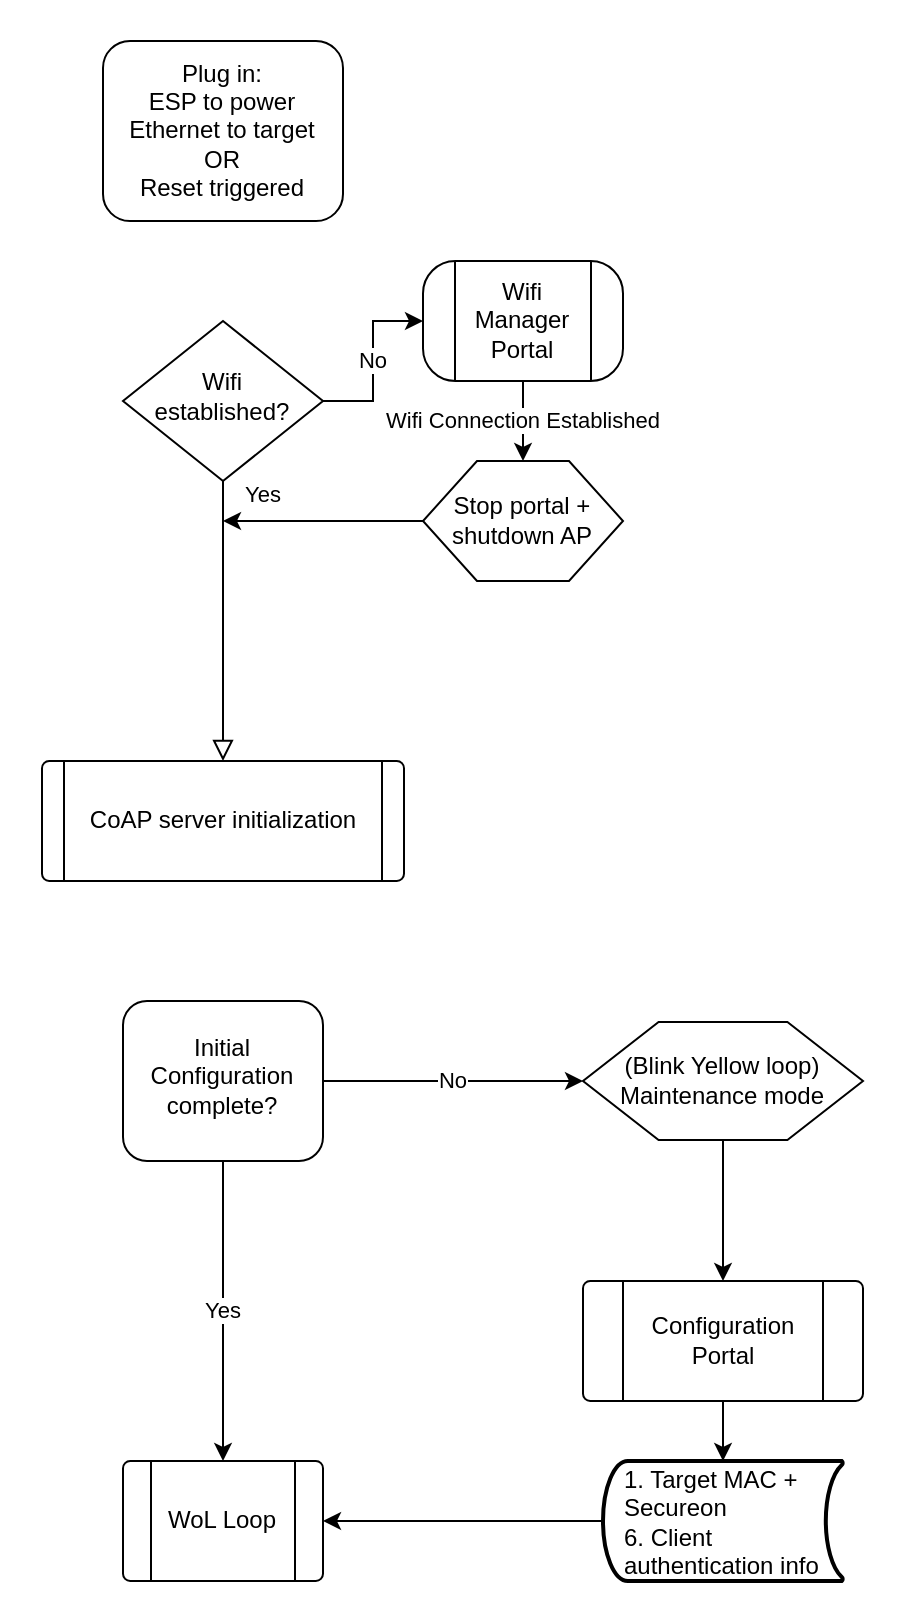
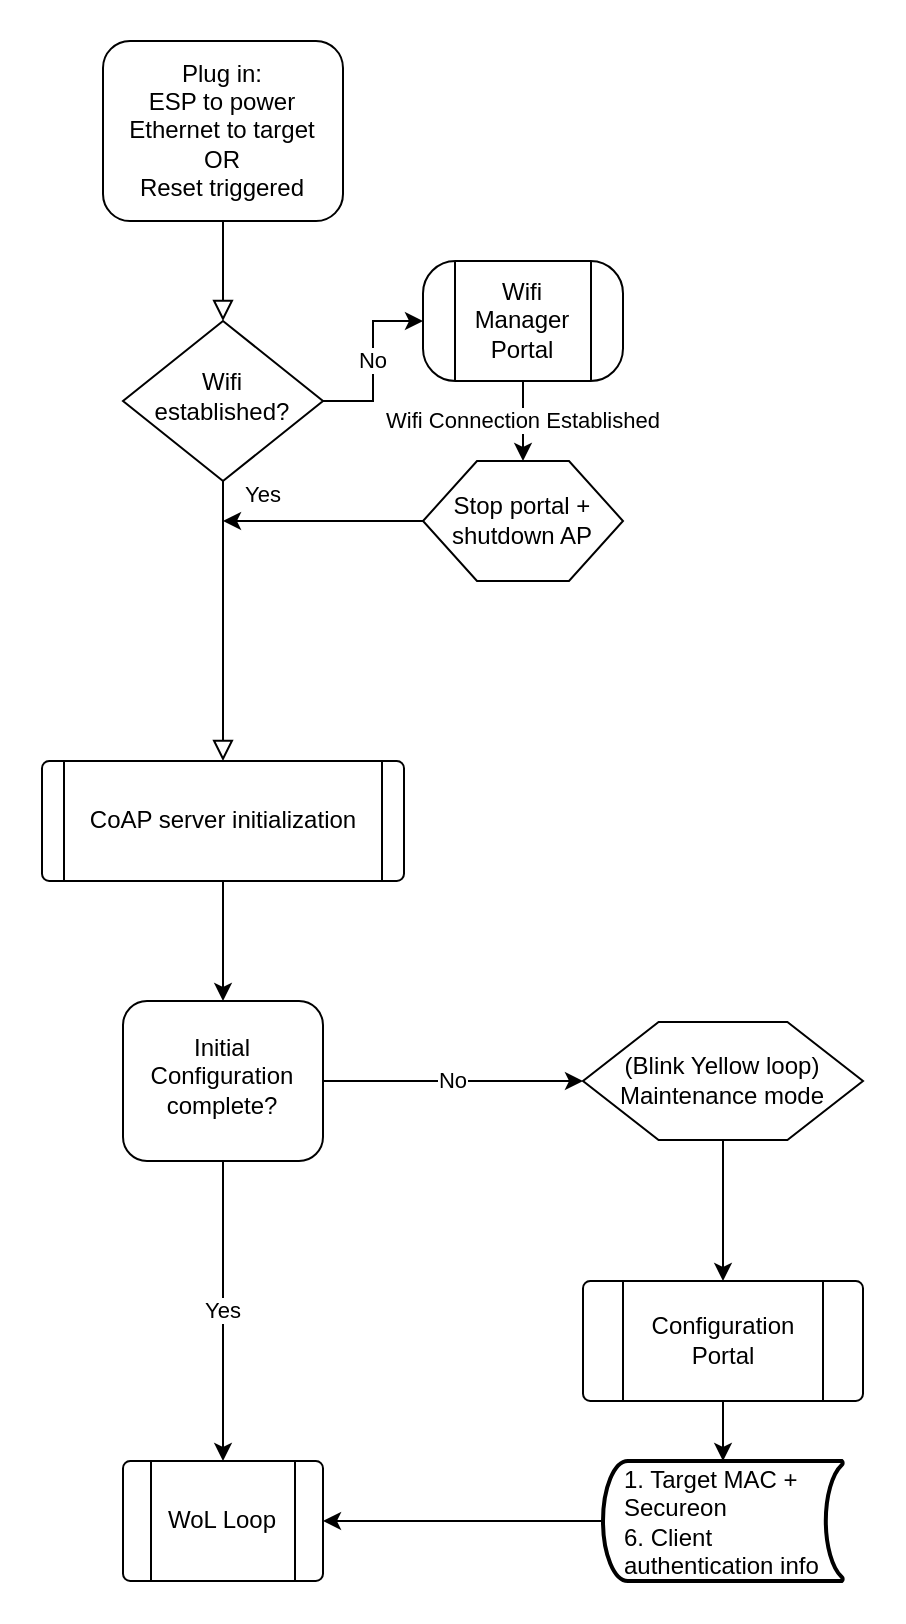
  <mxCell id="0" />
  <mxCell id="1" parent="0" />
+ <mxCell id="2" value="" style="rounded=0;html=1;jettySize=auto;orthogonalLoop=1;fontSize=11;endArrow=block;endFill=0;endSize=8;strokeWidth=1;shadow=0;labelBackgroundColor=none;edgeStyle=orthogonalEdgeStyle;" parent="1" source="3" target="6" edge="1"><mxGeometry relative="1" as="geometry" /></mxCell>
  <mxCell id="3" value="&lt;div&gt;Plug in:&lt;/div&gt;&lt;div&gt;ESP to power&lt;/div&gt;&lt;div&gt;Ethernet to target&lt;br&gt;OR&lt;/div&gt;&lt;div&gt;Reset triggered&lt;br&gt;&lt;/div&gt;" style="rounded=1;whiteSpace=wrap;html=1;fontSize=12;glass=0;strokeWidth=1;shadow=0;" parent="1" vertex="1"><mxGeometry x="51" y="20" width="120" height="90" as="geometry" /></mxCell>
  <mxCell id="4" value="Yes" style="rounded=0;html=1;jettySize=auto;orthogonalLoop=1;fontSize=11;endArrow=block;endFill=0;endSize=8;strokeWidth=1;shadow=0;labelBackgroundColor=none;edgeStyle=orthogonalEdgeStyle;" parent="1" source="6" edge="1" target="19"><mxGeometry x="-0.895" y="20" relative="1" as="geometry"><mxPoint as="offset" /><mxPoint x="111" y="310" as="targetPoint" /></mxGeometry></mxCell>
  <mxCell id="5" value="&lt;div&gt;No&lt;/div&gt;" style="edgeStyle=orthogonalEdgeStyle;rounded=0;orthogonalLoop=1;jettySize=auto;html=1;entryX=0;entryY=0.5;entryDx=0;entryDy=0;" parent="1" source="6" target="8" edge="1"><mxGeometry relative="1" as="geometry" /></mxCell>
  <mxCell id="6" value="Wifi established?" style="rhombus;whiteSpace=wrap;html=1;shadow=0;fontFamily=Helvetica;fontSize=12;align=center;strokeWidth=1;spacing=6;spacingTop=-4;" parent="1" vertex="1"><mxGeometry x="61" y="160" width="100" height="80" as="geometry" /></mxCell>
  <mxCell id="7" value="Wifi Connection Established" style="edgeStyle=orthogonalEdgeStyle;rounded=0;orthogonalLoop=1;jettySize=auto;html=1;entryX=0.5;entryY=0;entryDx=0;entryDy=0;" parent="1" source="8" target="10" edge="1"><mxGeometry relative="1" as="geometry" /></mxCell>
  <mxCell id="8" value="Wifi Manager Portal" style="verticalLabelPosition=middle;verticalAlign=middle;html=1;shape=process;whiteSpace=wrap;rounded=1;size=0.1;arcSize=27;labelPosition=center;align=center;" parent="1" vertex="1"><mxGeometry x="211" y="130" width="100" height="60" as="geometry" /></mxCell>
  <mxCell id="9" value="" style="edgeStyle=orthogonalEdgeStyle;rounded=0;orthogonalLoop=1;jettySize=auto;html=1;" parent="1" source="10" edge="1"><mxGeometry relative="1" as="geometry"><mxPoint x="111" y="260" as="targetPoint" /></mxGeometry></mxCell>
  <mxCell id="10" value="Stop portal + shutdown AP" style="verticalLabelPosition=middle;verticalAlign=middle;html=1;shape=hexagon;perimeter=hexagonPerimeter2;arcSize=6;size=0.27;labelPosition=center;align=center;whiteSpace=wrap;" parent="1" vertex="1"><mxGeometry x="211" y="230" width="100" height="60" as="geometry" /></mxCell>
  <mxCell id="11" value="" style="edgeStyle=orthogonalEdgeStyle;rounded=0;orthogonalLoop=1;jettySize=auto;html=1;entryX=0.5;entryY=0;entryDx=0;entryDy=0;entryPerimeter=0;" parent="1" source="12" target="14" edge="1"><mxGeometry relative="1" as="geometry"><mxPoint x="361" y="730" as="targetPoint" /></mxGeometry></mxCell>
  <mxCell id="12" value="Configuration Portal" style="verticalLabelPosition=middle;verticalAlign=middle;html=1;shape=process;whiteSpace=wrap;rounded=1;size=0.14;arcSize=6;labelPosition=center;align=center;" parent="1" vertex="1"><mxGeometry x="291" y="640" width="140" height="60" as="geometry" /></mxCell>
  <mxCell id="13" value="" style="edgeStyle=orthogonalEdgeStyle;rounded=0;orthogonalLoop=1;jettySize=auto;html=1;" parent="1" source="14" target="15" edge="1"><mxGeometry relative="1" as="geometry" /></mxCell>
  <mxCell id="14" value="&lt;div align=&quot;left&quot;&gt;1. Target MAC + Secureon&lt;/div&gt;&lt;div align=&quot;left&quot;&gt;6. Client authentication info&lt;br&gt;&lt;/div&gt;" style="strokeWidth=2;html=1;shape=mxgraph.flowchart.stored_data;whiteSpace=wrap;align=left;spacingLeft=9;spacingTop=1;" parent="1" vertex="1"><mxGeometry x="301" y="730" width="120" height="60" as="geometry" /></mxCell>
  <mxCell id="15" value="WoL Loop" style="verticalLabelPosition=middle;verticalAlign=middle;html=1;shape=process;whiteSpace=wrap;rounded=1;size=0.14;arcSize=6;labelPosition=center;align=center;" parent="1" vertex="1"><mxGeometry x="61" y="730" width="100" height="60" as="geometry" /></mxCell>
  <mxCell id="16" value="" style="edgeStyle=orthogonalEdgeStyle;rounded=0;orthogonalLoop=1;jettySize=auto;html=1;" edge="1" parent="1" source="17" target="12"><mxGeometry relative="1" as="geometry" /></mxCell>
  <mxCell id="17" value="&lt;div&gt;(Blink Yellow loop)&lt;/div&gt;&lt;div&gt;Maintenance mode&lt;br&gt;&lt;/div&gt;" style="verticalLabelPosition=middle;verticalAlign=middle;html=1;shape=hexagon;perimeter=hexagonPerimeter2;arcSize=6;size=0.27;labelPosition=center;align=center;whiteSpace=wrap;" vertex="1" parent="1"><mxGeometry x="291" y="510.5" width="140" height="59" as="geometry" /></mxCell>
+ <mxCell id="18" value="" style="edgeStyle=orthogonalEdgeStyle;rounded=0;orthogonalLoop=1;jettySize=auto;html=1;entryX=0.5;entryY=0;entryDx=0;entryDy=0;" edge="1" parent="1" source="19" target="22"><mxGeometry relative="1" as="geometry" /></mxCell>
  <mxCell id="19" value="CoAP server initialization" style="verticalLabelPosition=middle;verticalAlign=middle;html=1;shape=process;whiteSpace=wrap;rounded=1;size=0.061;arcSize=6;labelPosition=center;align=center;" vertex="1" parent="1"><mxGeometry x="20.5" y="380" width="181" height="60" as="geometry" /></mxCell>
  <mxCell id="20" value="No" style="edgeStyle=orthogonalEdgeStyle;rounded=0;orthogonalLoop=1;jettySize=auto;html=1;exitX=1;exitY=0.5;exitDx=0;exitDy=0;entryX=0;entryY=0.5;entryDx=0;entryDy=0;" edge="1" parent="1" source="22" target="17"><mxGeometry relative="1" as="geometry" /></mxCell>
  <mxCell id="21" value="Yes" style="edgeStyle=orthogonalEdgeStyle;rounded=0;orthogonalLoop=1;jettySize=auto;html=1;exitX=0.5;exitY=1;exitDx=0;exitDy=0;entryX=0.5;entryY=0;entryDx=0;entryDy=0;" edge="1" parent="1" source="22" target="15"><mxGeometry relative="1" as="geometry" /></mxCell>
  <mxCell id="22" value="Initial Configuration complete?" style="whiteSpace=wrap;html=1;shadow=0;fontFamily=Helvetica;fontSize=12;align=center;strokeWidth=1;spacing=6;spacingTop=-4;rounded=1;" vertex="1" parent="1"><mxGeometry x="61" y="500" width="100" height="80" as="geometry" /></mxCell>
